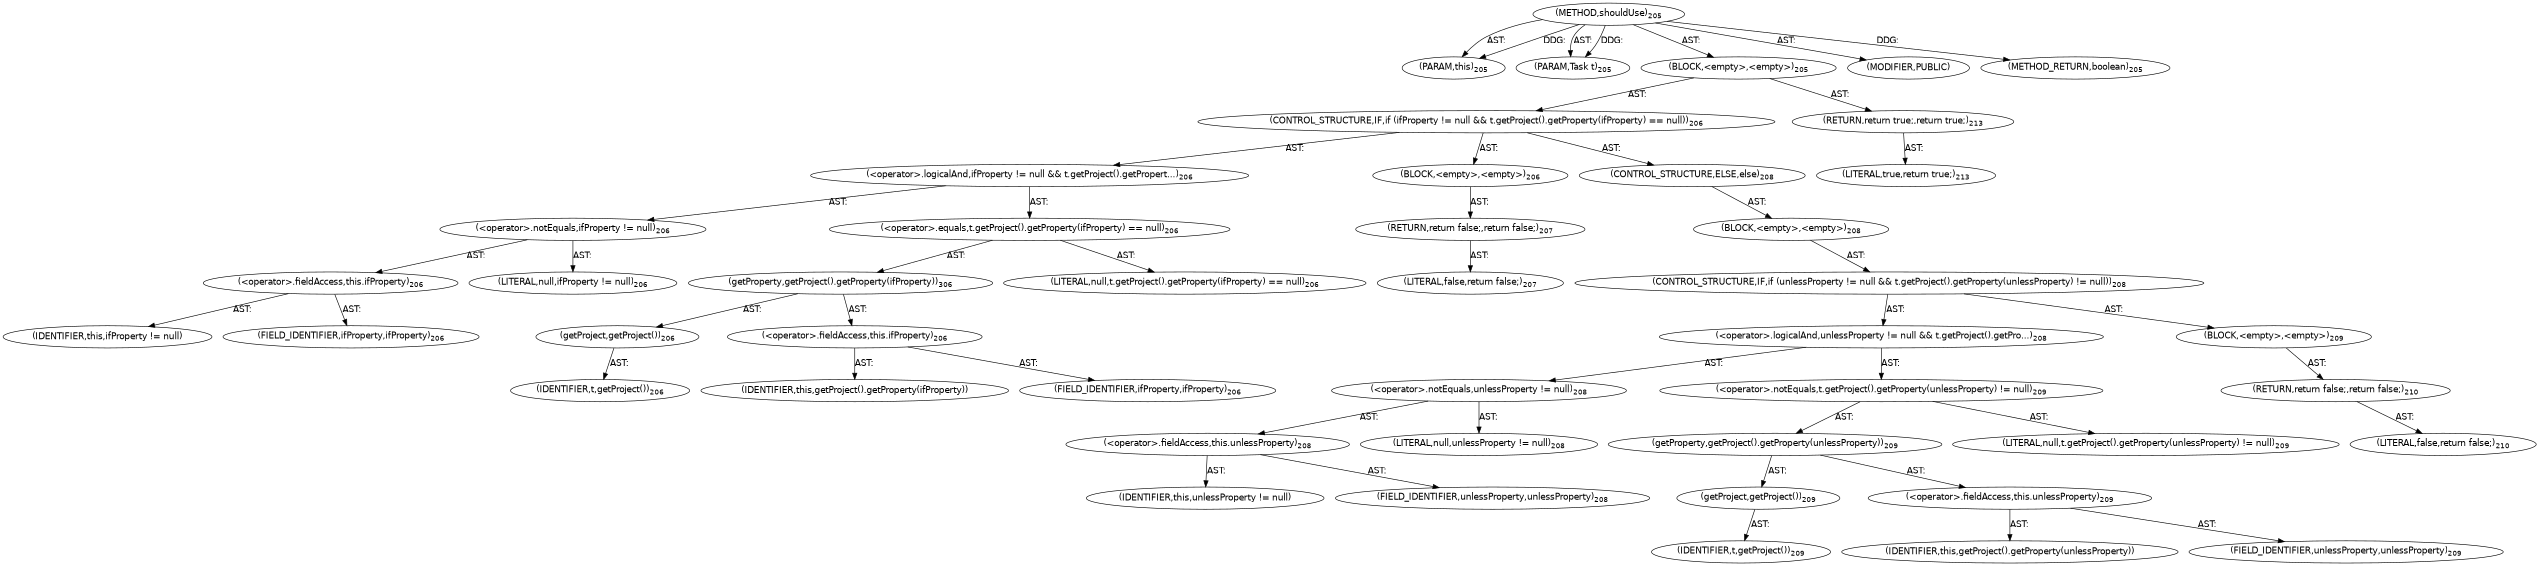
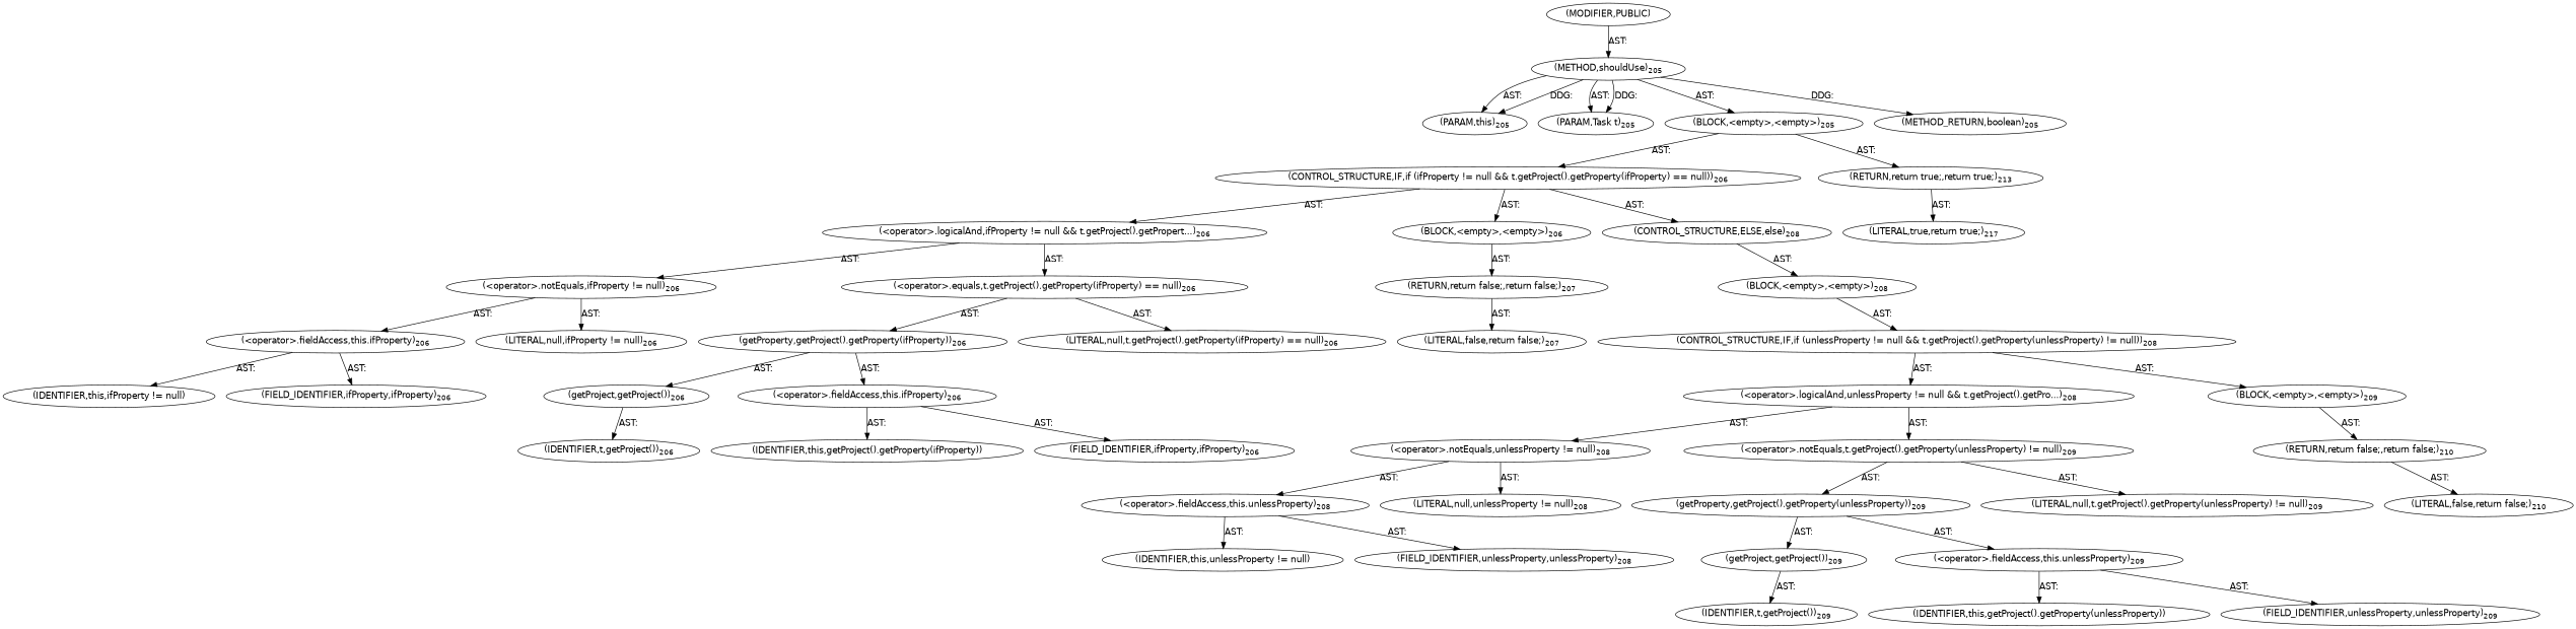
  digraph {
    fontname="DejaVu Sans"
    node [fontname="DejaVu Sans"]
    edge [fontname="DejaVu Sans"]
    n1 [label=<(METHOD,shouldUse)<SUB>205</SUB>>]
    n2 [label=<(PARAM,this)<SUB>205</SUB>>]
    n3 [label=<(PARAM,Task t)<SUB>205</SUB>>]
    n4 [label=<(BLOCK,&lt;empty&gt;,&lt;empty&gt;)<SUB>205</SUB>>]
    n5 [label=<(MODIFIER,PUBLIC)>]
    n6 [label=<(METHOD_RETURN,boolean)<SUB>205</SUB>>]
    n7 [label=<(CONTROL_STRUCTURE,IF,if (ifProperty != null &amp;&amp; t.getProject().getProperty(ifProperty) == null))<SUB>206</SUB>>]
    n8 [label=<(RETURN,return true;,return true;)<SUB>213</SUB>>]
    n9 [label=<(&lt;operator&gt;.logicalAnd,ifProperty != null &amp;&amp; t.getProject().getPropert...)<SUB>206</SUB>>]
    n10 [label=<(BLOCK,&lt;empty&gt;,&lt;empty&gt;)<SUB>206</SUB>>]
    n11 [label=<(CONTROL_STRUCTURE,ELSE,else)<SUB>208</SUB>>]
-   n12 [label=<(LITERAL,true,return true;)<SUB>213</SUB>>]
+   n12 [label=<(LITERAL,true,return true;)<SUB>217</SUB>>]
    n13 [label=<(&lt;operator&gt;.notEquals,ifProperty != null)<SUB>206</SUB>>]
    n14 [label=<(&lt;operator&gt;.equals,t.getProject().getProperty(ifProperty) == null)<SUB>206</SUB>>]
    n15 [label=<(RETURN,return false;,return false;)<SUB>207</SUB>>]
    n16 [label=<(BLOCK,&lt;empty&gt;,&lt;empty&gt;)<SUB>208</SUB>>]
    n17 [label=<(&lt;operator&gt;.fieldAccess,this.ifProperty)<SUB>206</SUB>>]
    n18 [label=<(LITERAL,null,ifProperty != null)<SUB>206</SUB>>]
-   n19 [label=<(getProperty,getProject().getProperty(ifProperty))<SUB>306</SUB>>]
+   n19 [label=<(getProperty,getProject().getProperty(ifProperty))<SUB>206</SUB>>]
    n20 [label=<(LITERAL,null,t.getProject().getProperty(ifProperty) == null)<SUB>206</SUB>>]
    n21 [label=<(IDENTIFIER,this,ifProperty != null)>]
    n22 [label=<(FIELD_IDENTIFIER,ifProperty,ifProperty)<SUB>206</SUB>>]
    n23 [label=<(getProject,getProject())<SUB>206</SUB>>]
    n24 [label=<(&lt;operator&gt;.fieldAccess,this.ifProperty)<SUB>206</SUB>>]
    n25 [label=<(IDENTIFIER,t,getProject())<SUB>206</SUB>>]
    n26 [label=<(IDENTIFIER,this,getProject().getProperty(ifProperty))>]
    n27 [label=<(FIELD_IDENTIFIER,ifProperty,ifProperty)<SUB>206</SUB>>]
    n28 [label=<(LITERAL,false,return false;)<SUB>207</SUB>>]
    n29 [label=<(CONTROL_STRUCTURE,IF,if (unlessProperty != null &amp;&amp; t.getProject().getProperty(unlessProperty) != null))<SUB>208</SUB>>]
    n30 [label=<(&lt;operator&gt;.logicalAnd,unlessProperty != null &amp;&amp; t.getProject().getPro...)<SUB>208</SUB>>]
    n31 [label=<(BLOCK,&lt;empty&gt;,&lt;empty&gt;)<SUB>209</SUB>>]
    n32 [label=<(&lt;operator&gt;.notEquals,unlessProperty != null)<SUB>208</SUB>>]
    n33 [label=<(&lt;operator&gt;.notEquals,t.getProject().getProperty(unlessProperty) != null)<SUB>209</SUB>>]
    n34 [label=<(RETURN,return false;,return false;)<SUB>210</SUB>>]
    n35 [label=<(&lt;operator&gt;.fieldAccess,this.unlessProperty)<SUB>208</SUB>>]
    n36 [label=<(LITERAL,null,unlessProperty != null)<SUB>208</SUB>>]
    n37 [label=<(getProperty,getProject().getProperty(unlessProperty))<SUB>209</SUB>>]
    n38 [label=<(LITERAL,null,t.getProject().getProperty(unlessProperty) != null)<SUB>209</SUB>>]
    n39 [label=<(IDENTIFIER,this,unlessProperty != null)>]
    n40 [label=<(FIELD_IDENTIFIER,unlessProperty,unlessProperty)<SUB>208</SUB>>]
    n41 [label=<(getProject,getProject())<SUB>209</SUB>>]
    n42 [label=<(&lt;operator&gt;.fieldAccess,this.unlessProperty)<SUB>209</SUB>>]
    n43 [label=<(IDENTIFIER,t,getProject())<SUB>209</SUB>>]
    n44 [label=<(IDENTIFIER,this,getProject().getProperty(unlessProperty))>]
    n45 [label=<(FIELD_IDENTIFIER,unlessProperty,unlessProperty)<SUB>209</SUB>>]
    n46 [label=<(LITERAL,false,return false;)<SUB>210</SUB>>]
    n1 -> n2 [label="AST: "]
    n1 -> n2 [label="DDG: "]
    n1 -> n3 [label="AST: "]
    n1 -> n3 [label="DDG: "]
    n1 -> n4 [label="AST: "]
-   n1 -> n5 [label="AST: "]
+   n5 -> n1 [label="AST: "]
    n1 -> n6 [label="DDG: "]
    n4 -> n7 [label="AST: "]
    n4 -> n8 [label="AST: "]
    n7 -> n9 [label="AST: "]
    n7 -> n10 [label="AST: "]
    n7 -> n11 [label="AST: "]
    n8 -> n12 [label="AST: "]
    n9 -> n13 [label="AST: "]
    n9 -> n14 [label="AST: "]
    n10 -> n15 [label="AST: "]
    n11 -> n16 [label="AST: "]
    n13 -> n17 [label="AST: "]
    n13 -> n18 [label="AST: "]
    n14 -> n19 [label="AST: "]
    n14 -> n20 [label="AST: "]
    n15 -> n28 [label="AST: "]
    n16 -> n29 [label="AST: "]
    n17 -> n21 [label="AST: "]
    n17 -> n22 [label="AST: "]
    n19 -> n23 [label="AST: "]
    n19 -> n24 [label="AST: "]
    n23 -> n25 [label="AST: "]
    n24 -> n26 [label="AST: "]
    n24 -> n27 [label="AST: "]
    n29 -> n30 [label="AST: "]
    n29 -> n31 [label="AST: "]
    n30 -> n32 [label="AST: "]
    n30 -> n33 [label="AST: "]
    n31 -> n34 [label="AST: "]
    n32 -> n35 [label="AST: "]
    n32 -> n36 [label="AST: "]
    n33 -> n37 [label="AST: "]
    n33 -> n38 [label="AST: "]
    n34 -> n46 [label="AST: "]
    n35 -> n39 [label="AST: "]
    n35 -> n40 [label="AST: "]
    n37 -> n41 [label="AST: "]
    n37 -> n42 [label="AST: "]
    n41 -> n43 [label="AST: "]
    n42 -> n44 [label="AST: "]
    n42 -> n45 [label="AST: "]
  }
